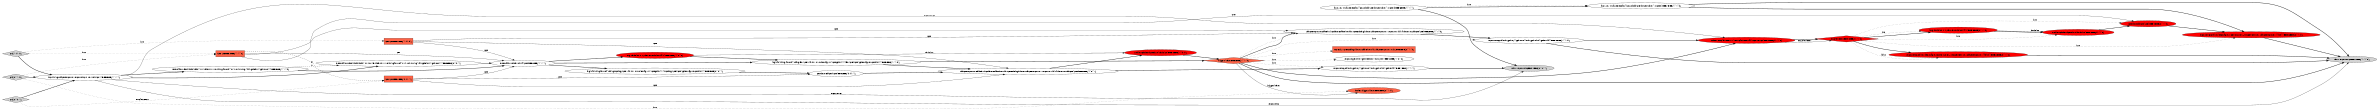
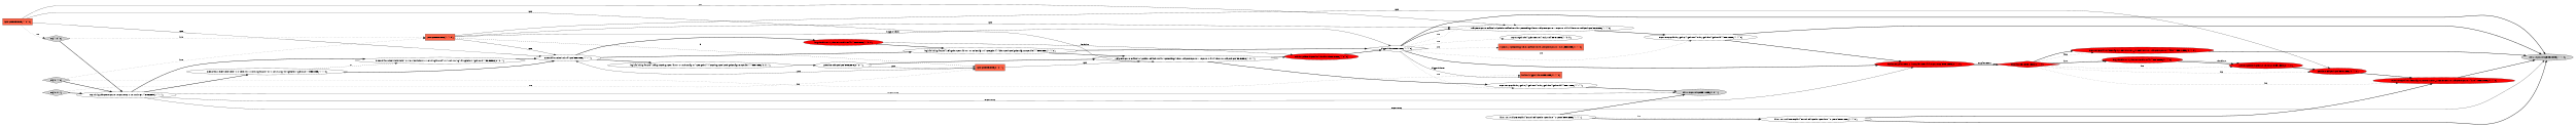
  digraph {
    fontname="Patrick Hand"
    rankdir=LR
    node [fillcolor=white fontname="Patrick Hand" shape=ellipse style=filled]
    edge [fontname="Patrick Hand" style=bold]
    n1 [label="responseMap.put(entry.getKey().getName(),entry.getValue().getResult())@@@11@@@['1', '1', '1']"]
    n2 [fillcolor=lightgray label="return responseMap@@@17@@@['0', '0', '1']"]
    n3 [label="specStore.addSpec(spec)@@@8@@@['0', '0', '1']"]
    n4 [label="AddSpecResponse<CallbacksDispatcher.CallbackResults<SpecCatalogListener,AddSpecResponse>> response = this.listeners.onAddSpec(spec)@@@9@@@['1', '0', '1']"]
    n5 [fillcolor=red label="metrics.updatePutSpecTime(startTime)@@@10@@@['1', '0', '0']"]
    n6 [fillcolor=red label="long startTime = System.currentTimeMillis()@@@15@@@['0', '1', '0']"]
    n7 [fillcolor=red label="metrics.updatePutSpecTime(startTime)@@@16@@@['0', '1', '0']"]
    n8 [fillcolor=red label="specStore.addSpec(spec)@@@18@@@['0', '1', '0']"]
    n9 [fillcolor=red label="long startTime = System.currentTimeMillis()@@@7@@@['1', '0', '0']"]
    n10 [label="log.info(String.format(\"Adding FlowSpec with URI: %s and Config: %s\",spec.getUri(),((FlowSpec)spec).getConfigAsProperties()))@@@6@@@['1', '1', '0']"]
-   n11 [fillcolor=tomato label="triggerListener@@@7@@@['1', '1', '0']" shape=diamond]
+   n11 [label="triggerListener@@@7@@@['1', '1', '0']" shape=diamond]
    n12 [fillcolor=red label="responseMap.put(ServiceConfigKeys.COMPILATION_SUCCESSFUL,new AddSpecResponse<>(\"false\"))@@@26@@@['0', '1', '0']"]
    n13 [fillcolor=lightgray label="return responseMap@@@28@@@['1', '1', '0']"]
    n14 [label="Preconditions.checkState(state() == Service.State.RUNNING,String.format(\"%s is not running.\",this.getClass().getName()))@@@5@@@['0', '0', '1']"]
    n15 [label="Preconditions.checkNotNull(spec)@@@6@@@['1', '1', '1']"]
    n16 [label="log.info(String.format(\"Adding TopologySpec with URI: %s and Config: %s\",spec.getUri(),((TopologySpec)spec).getConfigAsProperties()))@@@7@@@['0', '0', '1']"]
    n17 [fillcolor=tomato label="Spec spec@@@2@@@['1', '0', '0']" shape=box]
    n18 [label="AddSpecResponse<CallbacksDispatcher.CallbackResults<SpecCatalogListener,AddSpecResponse>> response = this.listeners.onAddSpec(spec)@@@8@@@['1', '1', '0']"]
    n19 [label="responseMap.put(entry.getKey().getName(),entry.getValue().getResult())@@@10@@@['1', '1', '0']"]
    n20 [fillcolor=red label="responseMap.put(ServiceConfigKeys.COMPILATION_SUCCESSFUL,new AddSpecResponse<>(\"true\"))@@@23@@@['0', '1', '0']"]
    n21 [fillcolor=lightgray label="put['0', '0', '1']" shape=diamond]
    n22 [fillcolor=tomato label="Spec spec@@@2@@@['0', '0', '1']" shape=box]
    n23 [label="Map<String,AddSpecResponse> responseMap = new HashMap<>()@@@3@@@['1', '1', '1']"]
    n24 [fillcolor=red label="boolean compileSuccess = isCompileSuccessful(responseMap)@@@13@@@['0', '1', '0']"]
    n25 [label="Preconditions.checkState(state() == State.RUNNING,String.format(\"%s is not running.\",this.getClass().getName()))@@@4@@@['1', '1', '0']"]
    n26 [fillcolor=tomato label="Spec spec@@@2@@@['1', '1', '0']" shape=box]
    n27 [fillcolor=tomato label="Map.Entry<SpecCatalogListener,CallbackResult<AddSpecResponse>> entry@@@9@@@['0', '1', '0']" shape=box]
    n28 [label="response.getValue().getSuccesses().entrySet()@@@13@@@['1', '0', '0']"]
-   n29 [fillcolor=tomato label="boolean triggerListener@@@2@@@['0', '1', '0']"]
+   n29 [fillcolor=tomato label="boolean triggerListener@@@2@@@['0', '1', '0']" shape=box]
    n30 [fillcolor=red label="compileSuccess@@@14@@@['0', '1', '0']" shape=diamond]
    n31 [label="throw new RuntimeException(\"Cannot add Spec to Spec store: \" + spec,e)@@@15@@@['1', '1', '1']"]
    n32 [label="throw new RuntimeException(\"Cannot add Spec to Spec store: \" + spec,e)@@@21@@@['1', '1', '0']"]
    n33 [fillcolor=lightgray label="put['1', '0', '0']" shape=diamond]
    n34 [fillcolor=lightgray label="put['0', '1', '0']" shape=diamond]
    n1 -> n2
    n3 -> n4
    n4 -> n1
    n4 -> n5
    n5 -> n11
    n6 -> n7 [label=startTime style=solid]
    n6 -> n7
    n7 -> n8
    n8 -> n20
    n9 -> n5 [label=startTime style=solid]
    n9 -> n10
    n10 -> n4
    n10 -> n11
    n11 -> n1 [label=true style=dotted]
    n11 -> n13
    n11 -> n18
    n11 -> n18 [label=true style=dotted]
    n11 -> n19 [label=true style=dotted]
    n11 -> n24
    n11 -> n27 [label=true style=dotted]
    n11 -> n28 [label=true style=dotted]
    n11 -> n29 [label=triggerListener style=solid]
    n12 -> n13
    n14 -> n15
    n15 -> n9
    n15 -> n10
    n15 -> n16
    n16 -> n3
    n17 -> n4 [label=spec style=solid]
    n17 -> n15 [label=spec style=solid]
    n17 -> n18 [label=spec style=solid]
    n18 -> n19
    n19 -> n13
    n19 -> n24
    n20 -> n13
-   n21 -> n22 [label=compileSuccess style=dotted]
+   n21 -> n22 [label=true style=dotted]
    n21 -> n23
-   n22 -> n3 [label=spec style=solid]
+   n3 -> n22 [label=spec style=solid]
    n22 -> n4 [label=spec style=solid]
    n22 -> n15 [label=spec style=solid]
    n23 -> n2 [label=responseMap style=solid]
    n23 -> n13 [label=responseMap style=solid]
    n23 -> n14
    n23 -> n24 [label=responseMap style=solid]
    n23 -> n25
    n24 -> n30 [label=compileSuccess style=solid]
    n24 -> n30
    n25 -> n14 [label=0 style=dashed]
    n25 -> n15
    n26 -> n8 [label=spec style=solid]
+   n26 -> n11 [label=triggerListener style=solid]
    n26 -> n15 [label=spec style=solid]
    n26 -> n18 [label=spec style=solid]
    n26 -> n22 [label=5 style=dashed]
    n30 -> n6
    n30 -> n6 [label=true style=dotted]
    n30 -> n7 [label=true style=dotted]
    n30 -> n8 [label=true style=dotted]
    n30 -> n12 [label=false style=dotted]
    n30 -> n12
    n30 -> n20 [label=true style=dotted]
    n31 -> n2
    n31 -> n32 [label=true style=dotted]
    n31 -> n32
    n32 -> n13
    n32 -> n20
-   n33 -> n17 [label=true style=dotted]
+   n17 -> n33 [label=true style=dotted]
    n33 -> n23
    n33 -> n26 [label=true style=dotted]
    n34 -> n23
    n34 -> n26 [label=true style=dotted]
    n34 -> n29 [label=true style=dotted]
  }
